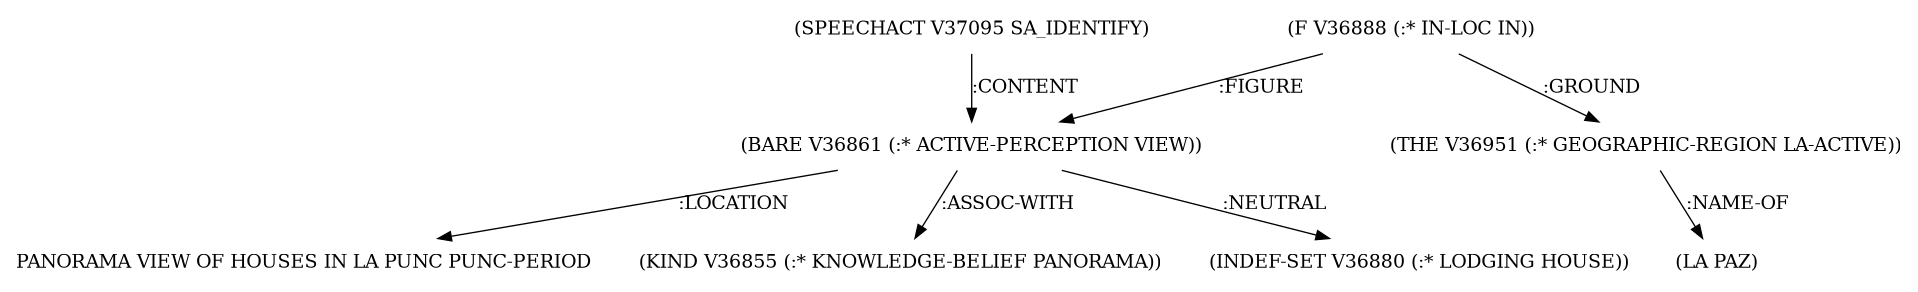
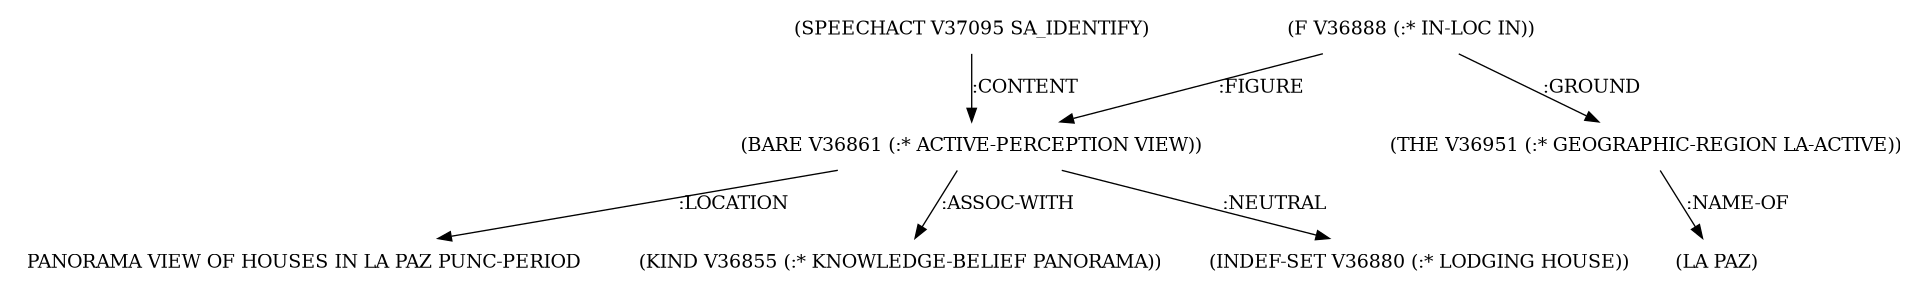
  digraph {
    node [shape=none]
    n1 [label="(SPEECHACT V37095 SA_IDENTIFY)"]
    n2 [label="(BARE V36861 (:* ACTIVE-PERCEPTION VIEW))"]
-   "PANORAMA VIEW OF HOUSES IN LA PAZ PUNC-PERIOD" [label="PANORAMA VIEW OF HOUSES IN LA PUNC PUNC-PERIOD"]
+   "PANORAMA VIEW OF HOUSES IN LA PAZ PUNC-PERIOD"
    n4 [label="(KIND V36855 (:* KNOWLEDGE-BELIEF PANORAMA))"]
    n5 [label="(INDEF-SET V36880 (:* LODGING HOUSE))"]
    n6 [label="(F V36888 (:* IN-LOC IN))"]
    n7 [label="(THE V36951 (:* GEOGRAPHIC-REGION LA-ACTIVE))"]
    n8 [label="(LA PAZ)"]
    n1 -> n2 [label=":CONTENT"]
    n2 -> "PANORAMA VIEW OF HOUSES IN LA PAZ PUNC-PERIOD" [label=":LOCATION"]
    n2 -> n4 [label=":ASSOC-WITH"]
    n2 -> n5 [label=":NEUTRAL"]
    n6 -> n2 [label=":FIGURE"]
    n6 -> n7 [label=":GROUND"]
    n7 -> n8 [label=":NAME-OF"]
  }
